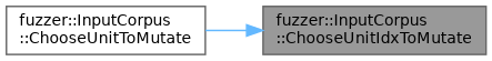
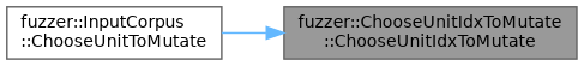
  digraph {
    rankdir=RL
    node [fontname=Helvetica fontsize=10 shape=box style=filled]
-   n1 [color=gray40 fillcolor=grey60 fontcolor=black height=0.2 label="fuzzer::InputCorpus\l::ChooseUnitIdxToMutate" width=0.4]
+   n1 [color=gray40 fillcolor=grey60 fontcolor=black height=0.2 label="fuzzer::ChooseUnitIdxToMutate\l::ChooseUnitIdxToMutate" width=0.4]
    n2 [color=grey40 fillcolor=white height=0.2 label="fuzzer::InputCorpus\l::ChooseUnitToMutate" width=0.4]
    n1 -> n2 [color=steelblue1 dir=back fontname=Helvetica fontsize=10 labelfontname=Helvetica labelfontsize=10 style=solid]
  }
